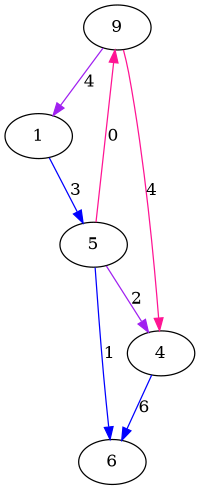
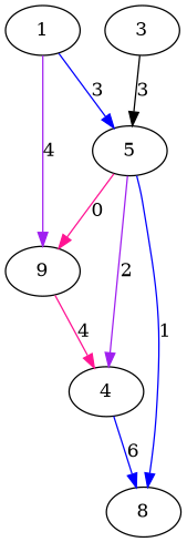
  digraph {
    edge [color=blue]
    n1 [label=9]
    1
    5
    4
-   6
+   3
+   6 [label=8]
    n1 -> 4 [color=deeppink label=4]
-   n1 -> 1 [color=purple label=4]
+   1 -> n1 [color=purple label=4]
    1 -> 5 [label=3]
    5 -> n1 [color=deeppink label=0]
    5 -> 4 [color=purple label=2]
    5 -> 6 [label=1]
    4 -> 6 [label=6]
+   3 -> 5 [color=black label=3]
  }
